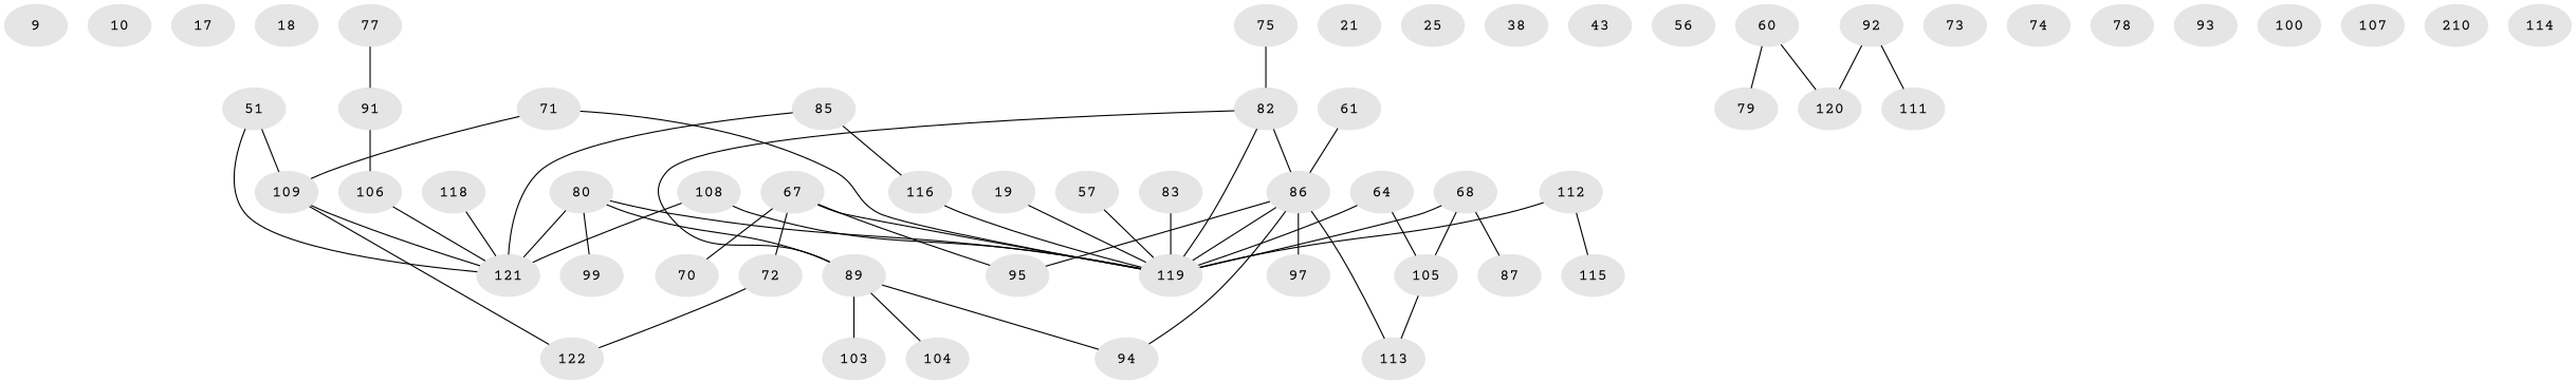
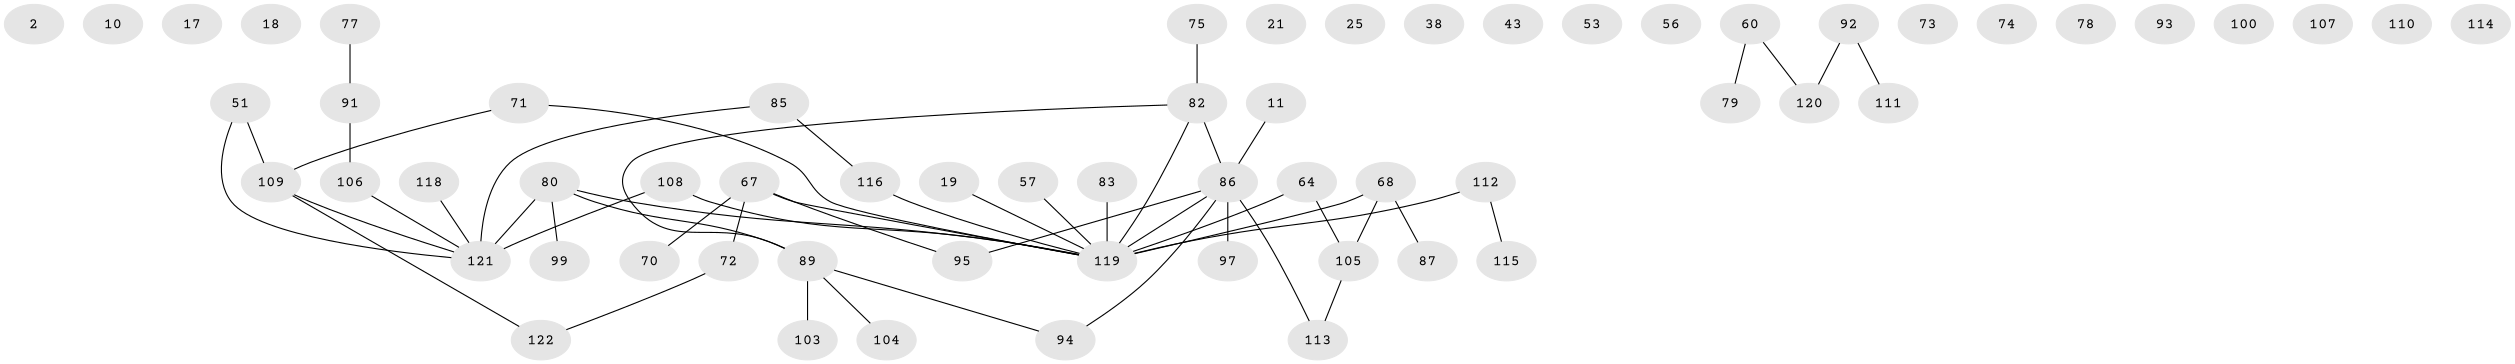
  graph {
    fontname="Courier Prime"
    node [color=gray90 fontname="Courier Prime" style=filled]
    edge [fontname="Courier Prime"]
-   9
+   9 [label=2]
    10
    17
    18
    119 [super="+102+88+65+98"]
    19
    21
    25
    38
    43
    51 [super="+49"]
    109 [super="+62+50"]
    121 [super="+13+117+101"]
    122
+   53
    56
    57
    86 [super="+76+5+22+69"]
    95
    94 [super="+54+84+8+12"]
    97 [super="+30+40"]
    113 [super="+34"]
-   61
+   61 [label=11]
    n24 [label=60]
    79
    120
    64 [super="+36"]
    105 [super="+96"]
    67 [super="+45+59+37"]
    70
    72 [super="+7"]
    68 [super="+55"]
    87
    71
    73
    74
    82 [super="+60+46"]
    89
    75
    77
    91
    106 [super="+1+58+90"]
    78
    80 [super="+66"]
    99
    103
    104
    83
    85
    116
    92
    111
    93
    100
    107
    108
-   110 [label=210]
+   110
    112 [super="+6+33"]
    115
    114
    118
    19 -- 119
    51 -- 109
    51 -- 121
    109 -- 121
    109 -- 122
    57 -- 119
    86 -- 119 [weight=5]
    86 -- 95
    86 -- 94
    86 -- 97
    86 -- 113
    61 -- 86
    n24 -- 79
    n24 -- 120
    64 -- 119
    64 -- 105 [weight=2]
    105 -- 113
    67 -- 119
    67 -- 95
    67 -- 70
    67 -- 72
    72 -- 122
    68 -- 119 [weight=3]
    68 -- 105
    68 -- 87
    71 -- 119
    71 -- 109
    82 -- 119
    82 -- 86 [weight=3]
    82 -- 89
    89 -- 94
    89 -- 103
    89 -- 104
    75 -- 82
    77 -- 91
    91 -- 106
    106 -- 121
    80 -- 119 [weight=2]
    80 -- 121 [weight=2]
    80 -- 89
    80 -- 99
    83 -- 119
    85 -- 121
    85 -- 116
    116 -- 119
    92 -- 120
    92 -- 111
    108 -- 119
    108 -- 121 [weight=2]
    112 -- 119
    112 -- 115
    118 -- 121
  }
